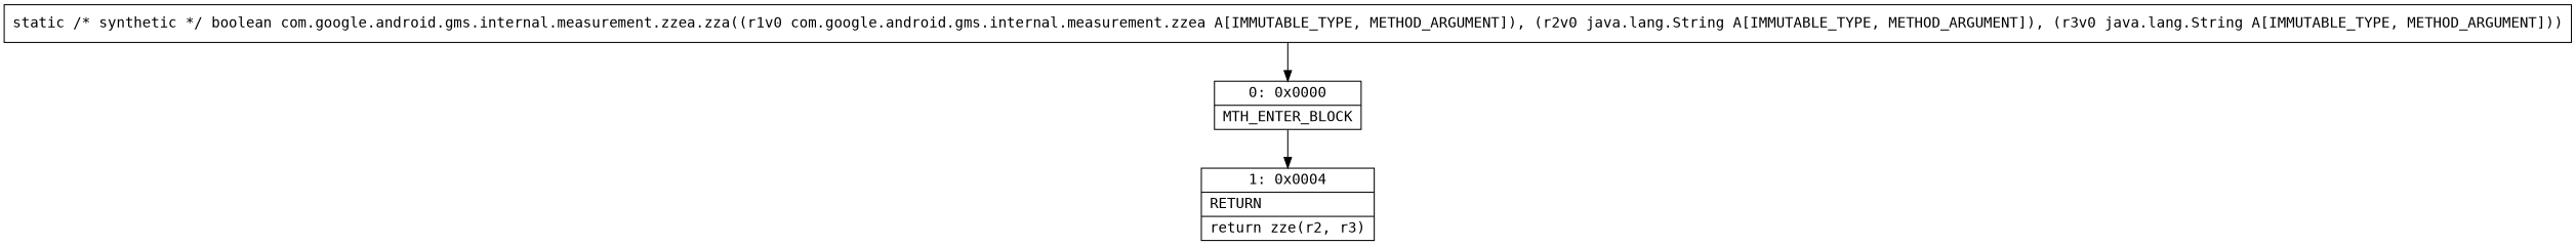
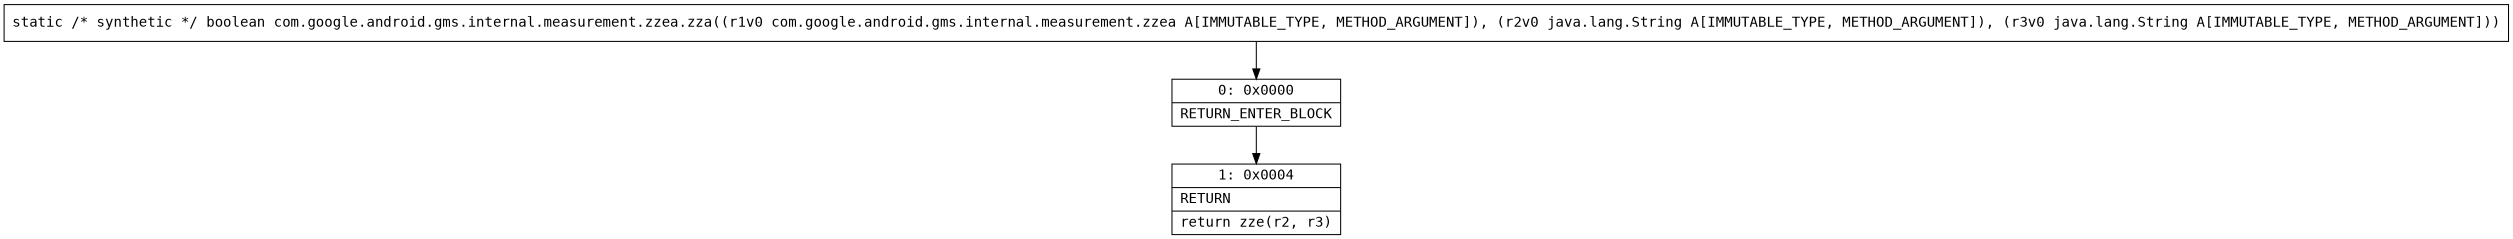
  digraph {
    fontname="DejaVu Sans Mono"
    node [shape=record fontname="DejaVu Sans Mono"]
    edge [fontname="DejaVu Sans Mono"]
-   n1 [label="{0\:\ 0x0000|MTH_ENTER_BLOCK\l}"]
+   n1 [label="{0\:\ 0x0000|RETURN_ENTER_BLOCK\l}"]
    n2 [label="{1\:\ 0x0004|RETURN\l|return zze(r2, r3)\l}"]
    n3 [label="{static \/* synthetic *\/ boolean com.google.android.gms.internal.measurement.zzea.zza((r1v0 com.google.android.gms.internal.measurement.zzea A[IMMUTABLE_TYPE, METHOD_ARGUMENT]), (r2v0 java.lang.String A[IMMUTABLE_TYPE, METHOD_ARGUMENT]), (r3v0 java.lang.String A[IMMUTABLE_TYPE, METHOD_ARGUMENT])) }"]
    n1 -> n2
    n3 -> n1
  }
